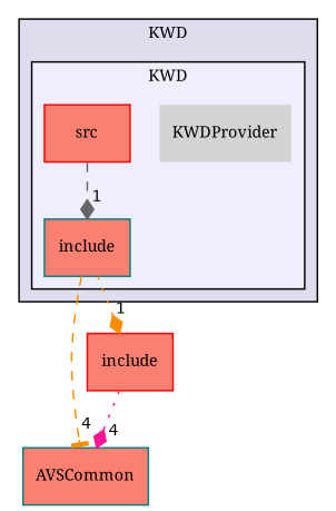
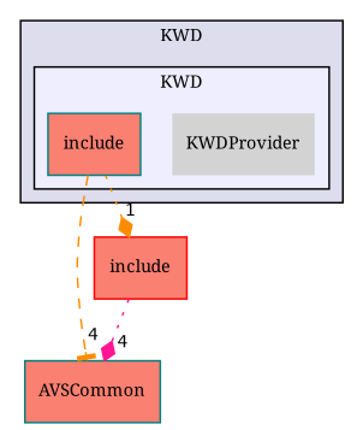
  digraph {
    compound=true
    fontname="Noto Serif"
    node [fontname="Noto Serif" fontsize=10 shape=box style=filled fillcolor=salmon color=teal]
    edge [headlabel=4 labeldistance=1.5 labelfontname=Helvetica labelfontsize=10 color=darkorange style=dashed arrowhead=diamond fontname="Noto Serif"]
    n1 [label=KWDProvider shape=plaintext fillcolor=lightgrey]
    n2 [label=include]
-   n3 [color=red label=src]
    n4 [label=AVSCommon]
    n5 [color=red label=include]
    subgraph cluster_1 {
      bgcolor="#ddddee"
      fontsize=10
      label=KWD
      pencolor=black
      subgraph cluster_2 {
        bgcolor="#eeeeff"
        fontsize=10
        pencolor=black
        n1
        n2
-       n3
      }
    }
    n2 -> n4 [arrowhead=tee]
    n2 -> n5 [headlabel=1 style=dotted]
-   n3 -> n2 [headlabel=1 color=gray40]
    n5 -> n4 [color=deeppink style=dotted]
  }
